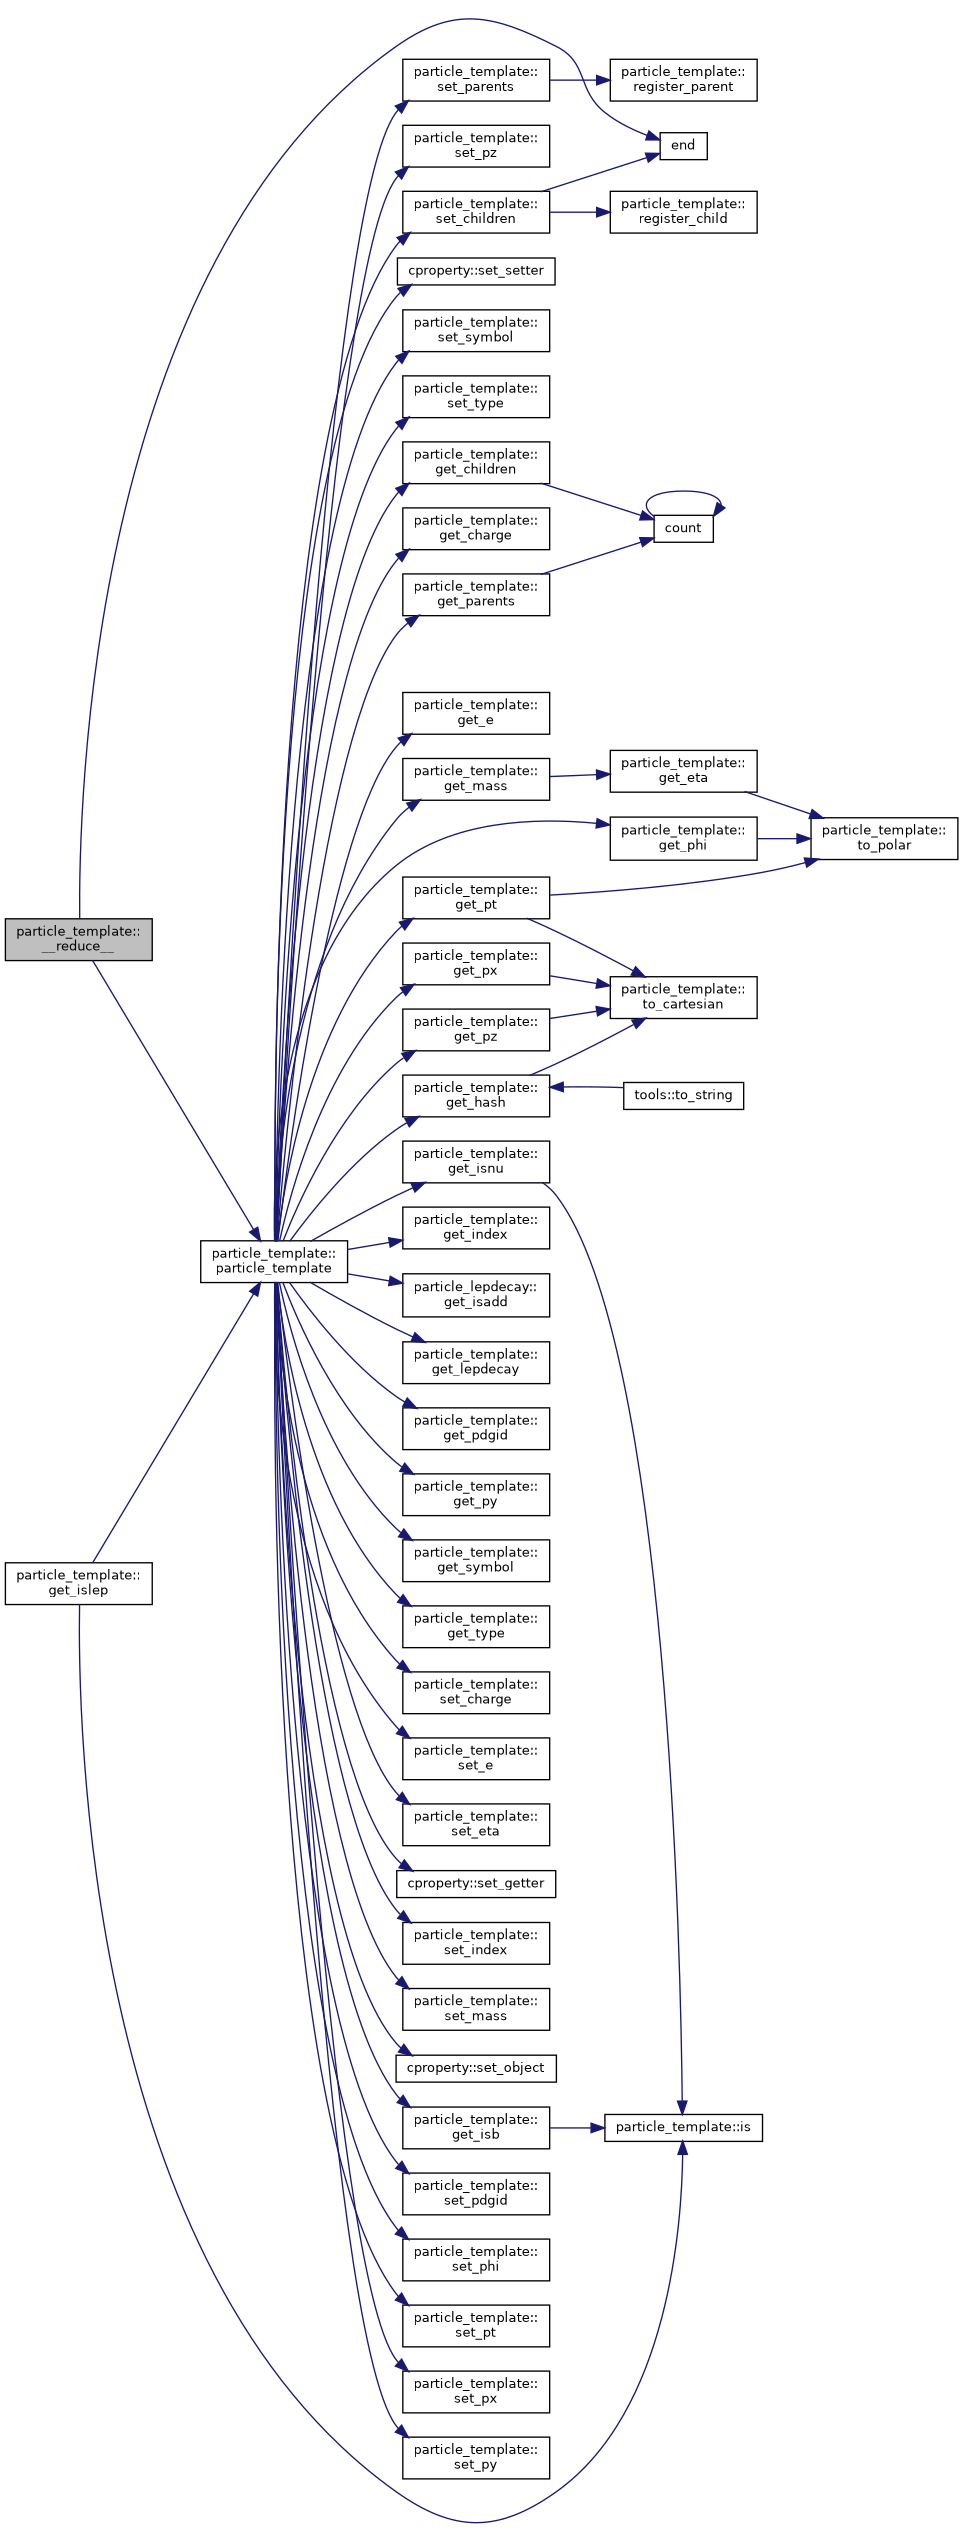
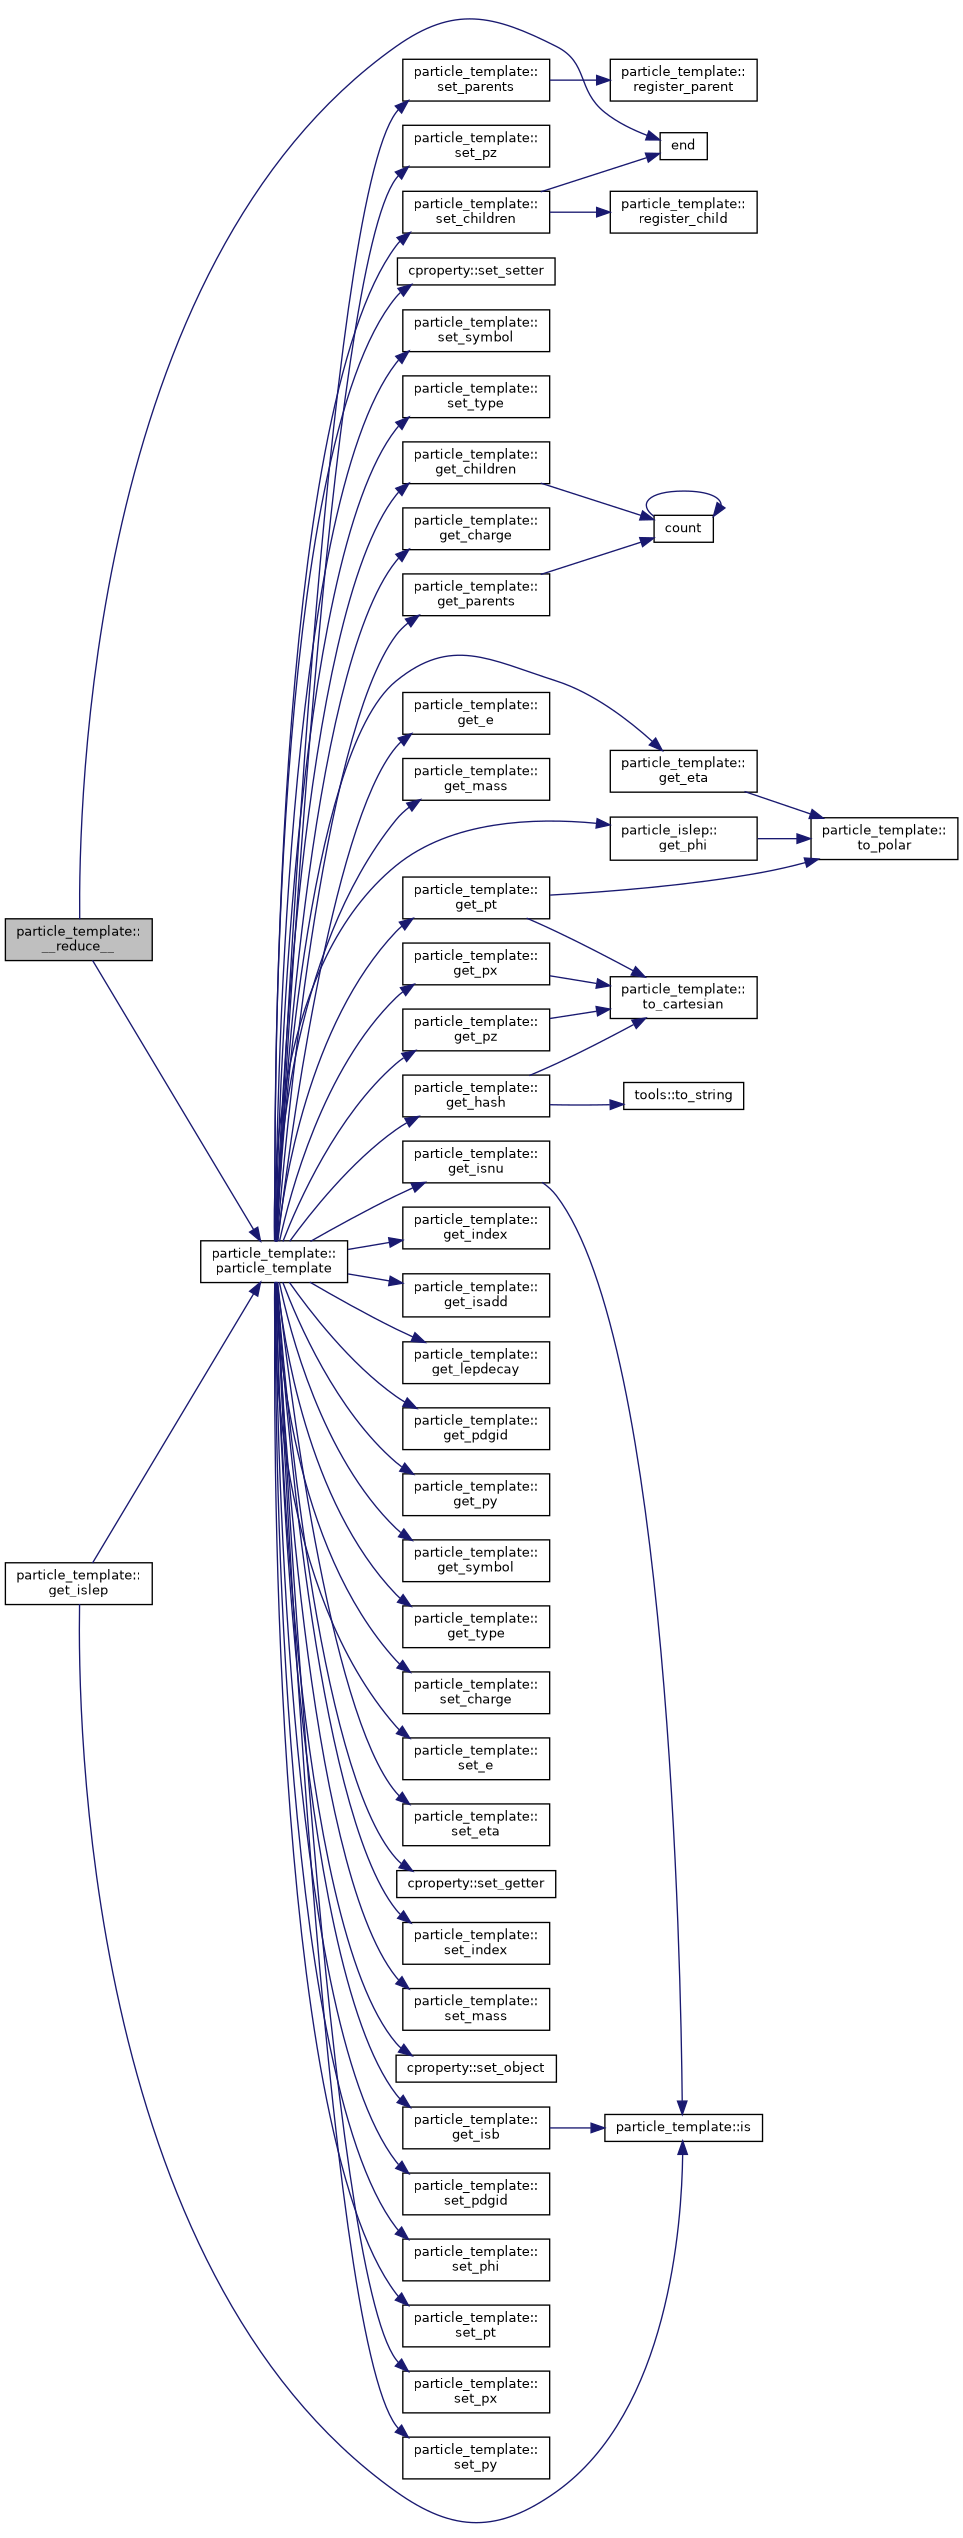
  digraph {
    rankdir=LR
    node [color=black fillcolor=white fontname=Helvetica fontsize=10 shape=record style=filled]
    edge [color=midnightblue fontname=Helvetica fontsize=10 labelfontname=Helvetica labelfontsize=10 style=solid]
    n1 [fillcolor=grey75 fontcolor=black height=0.2 label="particle_template::\l__reduce__" width=0.4]
    n2 [height=0.2 label=end width=0.4]
    n3 [height=0.2 label="particle_template::\lparticle_template" width=0.4]
    n4 [height=0.2 label="particle_template::\lget_charge" width=0.4]
    n5 [height=0.2 label="particle_template::\lget_children" width=0.4]
    n6 [height=0.2 label="particle_template::\lget_e" width=0.4]
    n7 [height=0.2 label="particle_template::\lget_eta" width=0.4]
    n8 [height=0.2 label="particle_template::\lget_hash" width=0.4]
    n9 [height=0.2 label="particle_template::\lget_index" width=0.4]
-   n10 [height=0.2 label="particle_lepdecay::\lget_isadd" width=0.4]
+   n10 [height=0.2 label="particle_template::\lget_isadd" width=0.4]
    n11 [height=0.2 label="particle_template::\lget_isb" width=0.4]
    n12 [height=0.2 label="particle_template::\lget_isnu" width=0.4]
    n13 [height=0.2 label="particle_template::\lget_lepdecay" width=0.4]
    n14 [height=0.2 label="particle_template::\lget_mass" width=0.4]
    n15 [height=0.2 label="particle_template::\lget_parents" width=0.4]
    n16 [height=0.2 label="particle_template::\lget_pdgid" width=0.4]
-   n17 [height=0.2 label="particle_template::\lget_phi" width=0.4]
+   n17 [height=0.2 label="particle_islep::\lget_phi" width=0.4]
    n18 [height=0.2 label="particle_template::\lget_pt" width=0.4]
    n19 [height=0.2 label="particle_template::\lget_px" width=0.4]
    n20 [height=0.2 label="particle_template::\lget_py" width=0.4]
    n21 [height=0.2 label="particle_template::\lget_pz" width=0.4]
    n22 [height=0.2 label="particle_template::\lget_symbol" width=0.4]
    n23 [height=0.2 label="particle_template::\lget_type" width=0.4]
    n24 [height=0.2 label="particle_template::\lset_charge" width=0.4]
    n25 [height=0.2 label="particle_template::\lset_children" width=0.4]
    n26 [height=0.2 label="particle_template::\lset_e" width=0.4]
    n27 [height=0.2 label="particle_template::\lset_eta" width=0.4]
    n28 [height=0.2 label="cproperty::set_getter" width=0.4]
    n29 [height=0.2 label="particle_template::\lset_index" width=0.4]
    n30 [height=0.2 label="particle_template::\lset_mass" width=0.4]
    n31 [height=0.2 label="cproperty::set_object" width=0.4]
    n32 [height=0.2 label="particle_template::\lset_parents" width=0.4]
    n33 [height=0.2 label="particle_template::\lset_pdgid" width=0.4]
    n34 [height=0.2 label="particle_template::\lset_phi" width=0.4]
    n35 [height=0.2 label="particle_template::\lset_pt" width=0.4]
    n36 [height=0.2 label="particle_template::\lset_px" width=0.4]
    n37 [height=0.2 label="particle_template::\lset_py" width=0.4]
    n38 [height=0.2 label="particle_template::\lset_pz" width=0.4]
    n39 [height=0.2 label="cproperty::set_setter" width=0.4]
    n40 [height=0.2 label="particle_template::\lset_symbol" width=0.4]
    n41 [height=0.2 label="particle_template::\lset_type" width=0.4]
    n42 [height=0.2 label=count width=0.4]
    n43 [height=0.2 label="particle_template::\lto_polar" width=0.4]
    n44 [height=0.2 label="particle_template::\lto_cartesian" width=0.4]
    n45 [height=0.2 label="tools::to_string" width=0.4]
    n46 [height=0.2 label="particle_template::is" width=0.4]
    n47 [height=0.2 label="particle_template::\lget_islep" width=0.4]
    n48 [height=0.2 label="particle_template::\lregister_child" width=0.4]
    n49 [height=0.2 label="particle_template::\lregister_parent" width=0.4]
    n1 -> n2
    n1 -> n3
    n3 -> n4
    n3 -> n5
    n3 -> n6
-   n14 -> n7
+   n3 -> n7
    n3 -> n8
    n3 -> n9
    n3 -> n10
    n3 -> n11
    n3 -> n12
    n3 -> n13
    n3 -> n14
    n3 -> n15
    n3 -> n16
    n3 -> n17
    n3 -> n18
    n3 -> n19
    n3 -> n20
    n3 -> n21
    n3 -> n22
    n3 -> n23
    n3 -> n24
    n3 -> n25
    n3 -> n26
    n3 -> n27
    n3 -> n28
    n3 -> n29
    n3 -> n30
    n3 -> n31
    n3 -> n32
    n3 -> n33
    n3 -> n34
    n3 -> n35
    n3 -> n36
    n3 -> n37
    n3 -> n38
    n3 -> n39
    n3 -> n40
    n3 -> n41
    n5 -> n42
    n7 -> n43
    n8 -> n44
-   n45 -> n8
+   n8 -> n45
    n11 -> n46
    n12 -> n46
    n15 -> n42
    n17 -> n43
    n18 -> n43
    n18 -> n44
    n19 -> n44
    n21 -> n44
    n25 -> n2
    n25 -> n48
    n32 -> n49
    n42 -> n42
    n47 -> n3
    n47 -> n46
  }
